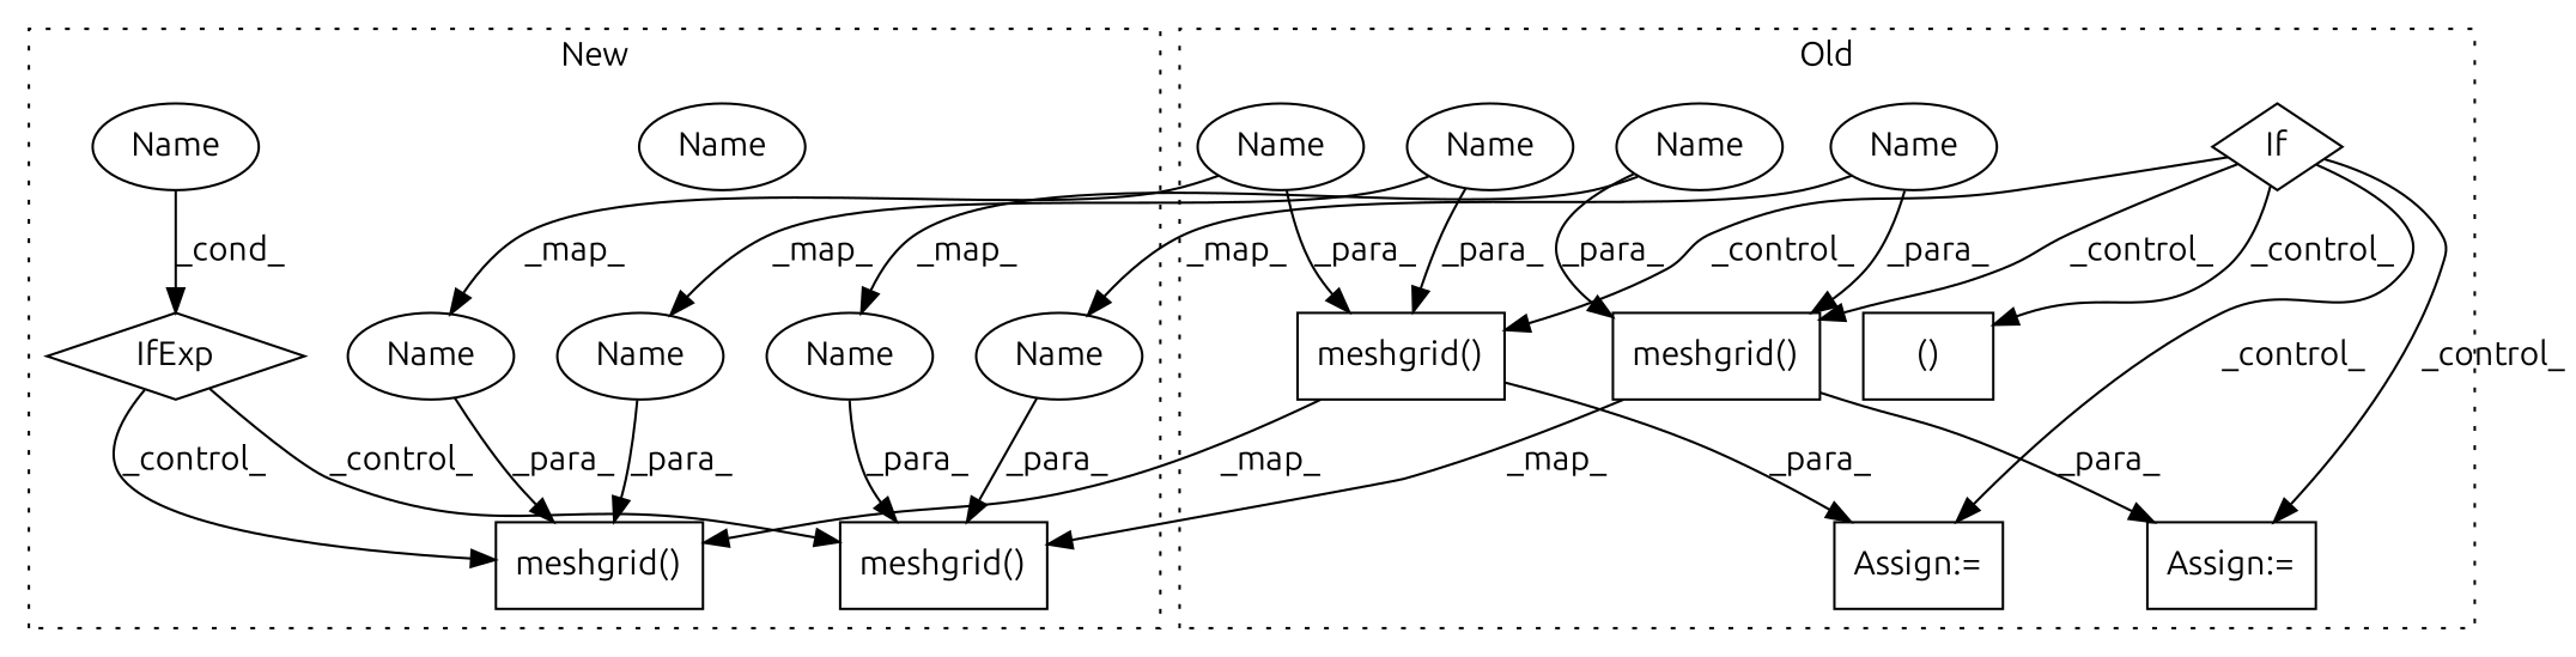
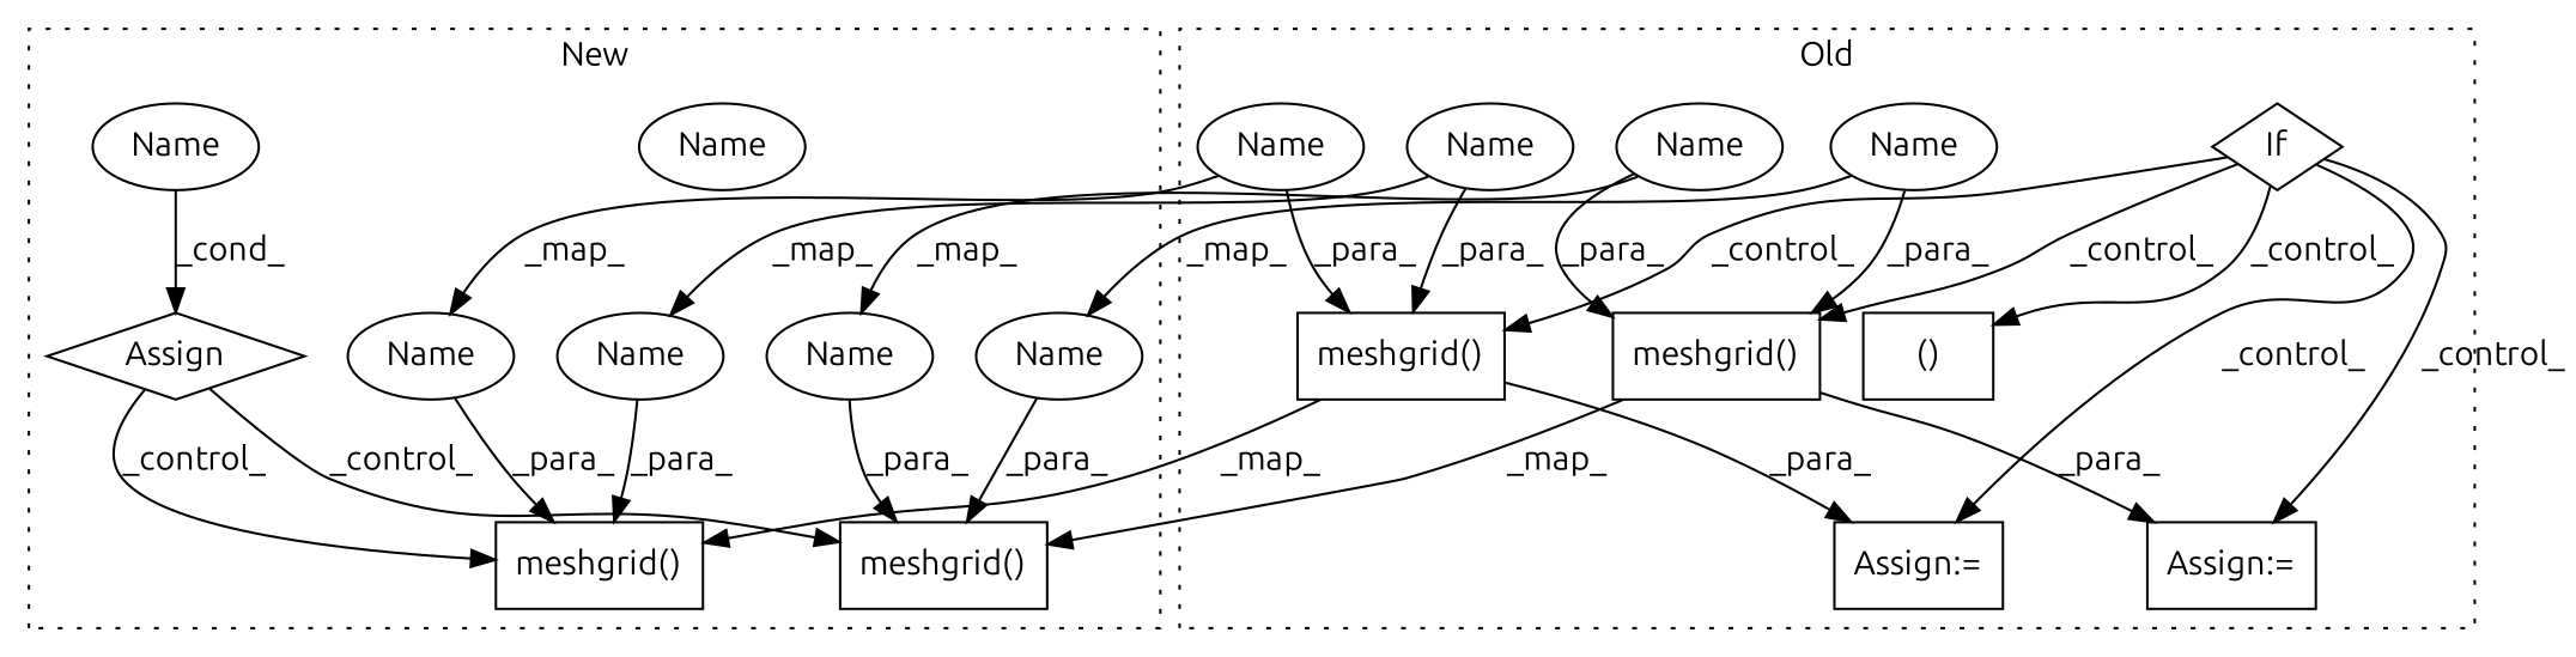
  digraph {
    fontname=Ubuntu
    node [a=87 l=1 s=6659 shape=ellipse fontname=Ubuntu]
    edge [fontname=Ubuntu]
    n1 [a=75 l="15,1" label="meshgrid()" s="6666,6685" shape=box]
    n2 [a=96 l=3 label=If s=6461 shape=diamond]
    n3 [a=54 l=4 label="()" shape=box]
    n4 [a=75 l="15,16" label="meshgrid()" s="6595,6614" shape=box]
    n5 [a=68 l=7 label="Assign:=" shape=box]
    n6 [a=68 l=7 label="Assign:=" s=6588 shape=box]
    n7 [label=Name s=6613]
    n8 [label=Name s=6684]
    n9 [label=Name s=6610]
    n10 [label=Name s=6681]
    n11 [a=75 l="15,1" label="meshgrid()" s="6525,6544" shape=box]
-   n12 [a=51 l="4,6" label=IfExp s="6505,6519" shape=diamond]
+   n12 [a=51 l="4,6" label=Assign s="6505,6519" shape=diamond]
    n13 [l=10 label=Name s=6509]
    n14 [a=75 l="15,16" label="meshgrid()" s="6470,6489" shape=box]
    n15 [label=Name s=6540]
    n16 [label=Name s=6485]
    n17 [l=10 label=Name s=6509]
    n18 [label=Name s=6543]
    n19 [label=Name s=6488]
    subgraph cluster_1 {
      label=Old
      style=dotted
      n1
      n2
      n3
      n4
      n5
      n6
      n7
      n8
      n9
      n10
    }
    subgraph cluster_2 {
      label=New
      style=dotted
      n11
      n12
      n13
      n14
      n15
      n16
      n17
      n18
      n19
    }
    n1 -> n5 [label=_para_]
    n1 -> n11 [label=_map_]
    n2 -> n1 [label=_control_]
    n2 -> n3 [label=_control_]
    n2 -> n4 [label=_control_]
    n2 -> n5 [label=_control_]
    n2 -> n6 [label=_control_]
    n4 -> n6 [label=_para_]
    n4 -> n14 [label=_map_]
    n7 -> n4 [label=_para_]
    n7 -> n19 [label=_map_]
    n8 -> n1 [label=_para_]
    n8 -> n18 [label=_map_]
    n9 -> n4 [label=_para_]
    n9 -> n16 [label=_map_]
    n10 -> n1 [label=_para_]
    n10 -> n15 [label=_map_]
    n12 -> n11 [label=_control_]
    n12 -> n14 [label=_control_]
    n15 -> n11 [label=_para_]
    n16 -> n14 [label=_para_]
    n17 -> n12 [label=_cond_]
    n18 -> n11 [label=_para_]
    n19 -> n14 [label=_para_]
  }
